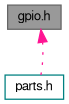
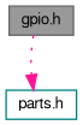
  digraph {
    node [fontname=FreeSans fontsize=10 shape=box style=filled]
    n1 [color=gray40 fillcolor=grey60 fontcolor=black height=0.2 label="gpio.h" width=0.4]
    n2 [color=teal fillcolor=white height=0.2 label="parts.h" width=0.4]
-   n2 -> n1 [color=deeppink fontname=FreeSans fontsize=10 labelfontname=FreeSans labelfontsize=10 style=dotted]
+   n1 -> n2 [color=deeppink fontname=FreeSans fontsize=10 labelfontname=FreeSans labelfontsize=10 style=dotted]
  }
